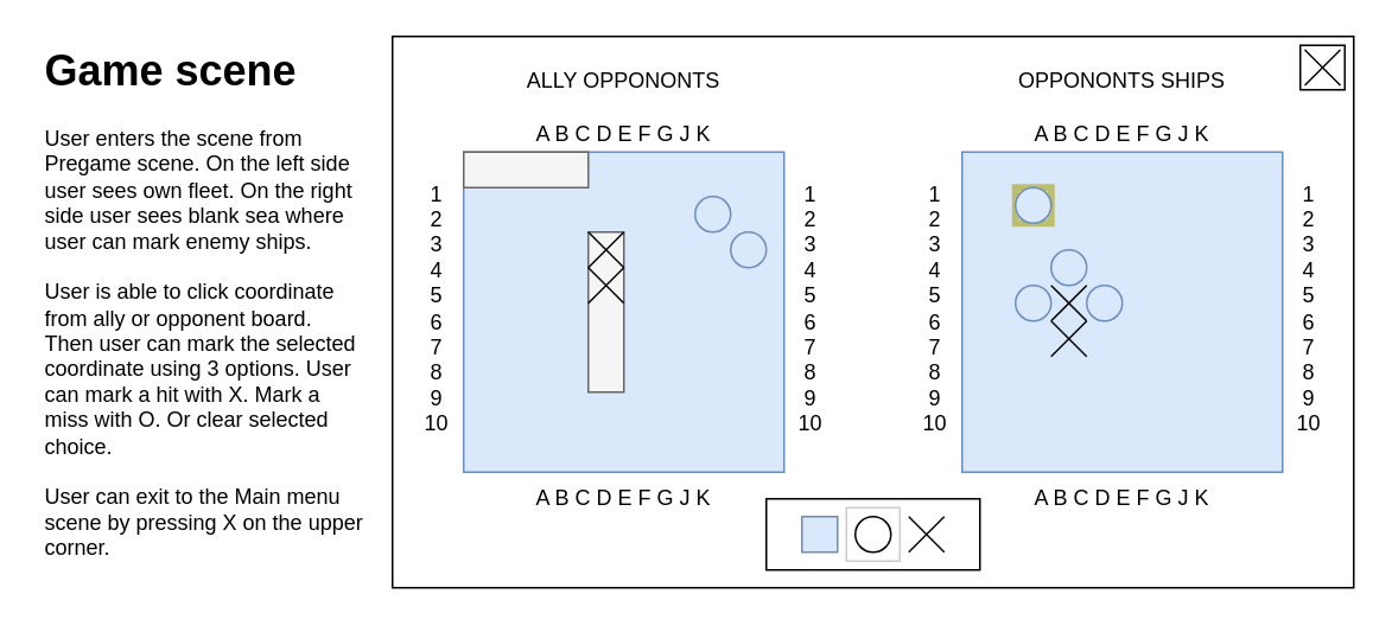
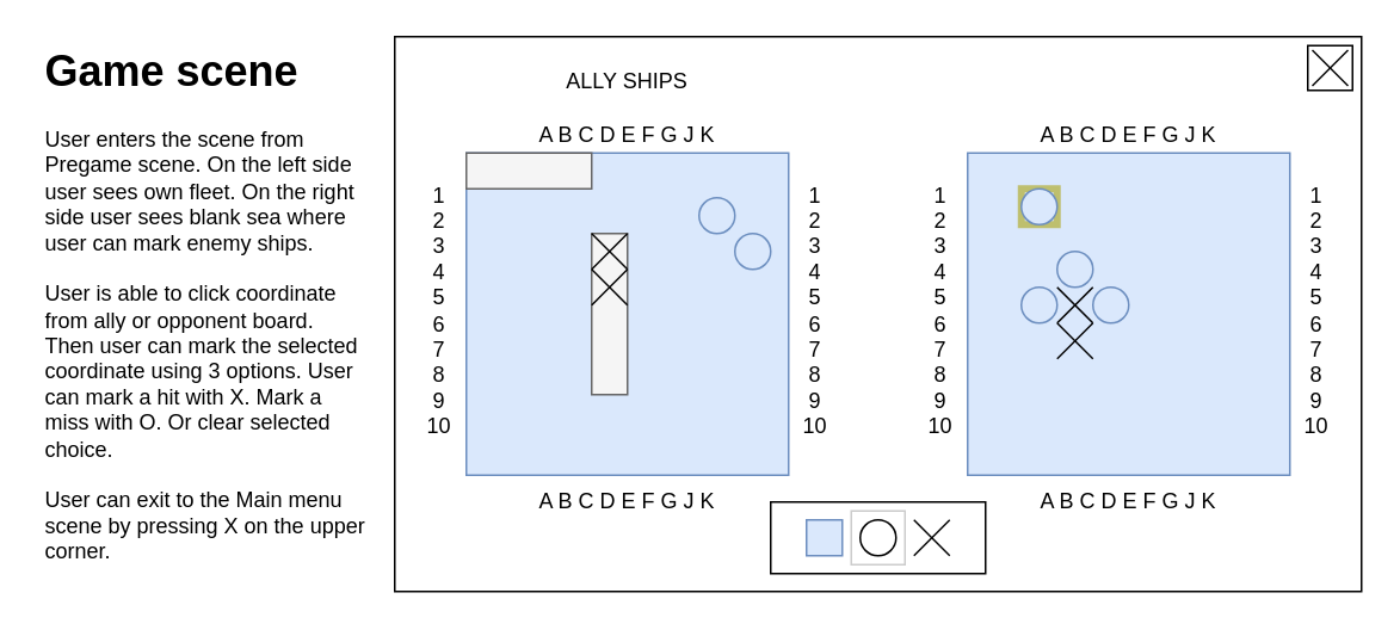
  <mxCell id="0" />
  <mxCell id="1" parent="0" />
  <mxCell id="2" value="" style="rounded=0;whiteSpace=wrap;html=1;" vertex="1" parent="1"><mxGeometry x="220" y="20" width="540" height="310" as="geometry" /></mxCell>
  <mxCell id="3" value="" style="rounded=0;whiteSpace=wrap;html=1;" vertex="1" parent="1"><mxGeometry x="430" y="280" width="120" height="40" as="geometry" /></mxCell>
  <mxCell id="4" value="" style="rounded=0;whiteSpace=wrap;html=1;strokeColor=#CCCCCC;" vertex="1" parent="1"><mxGeometry x="475" y="285" width="30" height="30" as="geometry" /></mxCell>
  <mxCell id="5" value="" style="whiteSpace=wrap;html=1;aspect=fixed;fillColor=#dae8fc;strokeColor=#6c8ebf;" vertex="1" parent="1"><mxGeometry x="260" y="85" width="180" height="180" as="geometry" /></mxCell>
- <mxCell id="6" value="ALLY OPPONONTS" style="text;html=1;strokeColor=none;fillColor=none;align=center;verticalAlign=middle;whiteSpace=wrap;rounded=0;" vertex="1" parent="1"><mxGeometry x="260" y="30" width="180" height="30" as="geometry" /></mxCell>
+ <mxCell id="6" value="ALLY SHIPS" style="text;html=1;strokeColor=none;fillColor=none;align=center;verticalAlign=middle;whiteSpace=wrap;rounded=0;" vertex="1" parent="1"><mxGeometry x="260" y="30" width="180" height="30" as="geometry" /></mxCell>
  <mxCell id="7" value="A B C D E F G J K" style="text;html=1;strokeColor=none;fillColor=none;align=center;verticalAlign=middle;whiteSpace=wrap;rounded=0;" vertex="1" parent="1"><mxGeometry x="260" y="60" width="180" height="30" as="geometry" /></mxCell>
  <mxCell id="8" value="A B C D E F G J K" style="text;html=1;strokeColor=none;fillColor=none;align=center;verticalAlign=middle;whiteSpace=wrap;rounded=0;" vertex="1" parent="1"><mxGeometry x="260" y="265" width="180" height="30" as="geometry" /></mxCell>
  <mxCell id="9" value="1&lt;br&gt;2&lt;br&gt;3&lt;br&gt;4&lt;br&gt;5&lt;br&gt;6&lt;br&gt;7&lt;br&gt;8&lt;br&gt;9&lt;br&gt;10" style="text;html=1;strokeColor=none;fillColor=none;align=center;verticalAlign=middle;whiteSpace=wrap;rounded=0;" vertex="1" parent="1"><mxGeometry x="230" y="85" width="30" height="175" as="geometry" /></mxCell>
  <mxCell id="10" value="1&lt;br&gt;2&lt;br&gt;3&lt;br&gt;4&lt;br&gt;5&lt;br&gt;6&lt;br&gt;7&lt;br&gt;8&lt;br&gt;9&lt;br&gt;10" style="text;html=1;strokeColor=none;fillColor=none;align=center;verticalAlign=middle;whiteSpace=wrap;rounded=0;" vertex="1" parent="1"><mxGeometry x="440" y="85" width="30" height="175" as="geometry" /></mxCell>
  <mxCell id="11" value="" style="whiteSpace=wrap;html=1;aspect=fixed;fillColor=#dae8fc;strokeColor=#6c8ebf;" vertex="1" parent="1"><mxGeometry x="540" y="85" width="180" height="180" as="geometry" /></mxCell>
- <mxCell id="12" value="OPPONONTS SHIPS" style="text;html=1;strokeColor=none;fillColor=none;align=center;verticalAlign=middle;whiteSpace=wrap;rounded=0;" vertex="1" parent="1"><mxGeometry x="540" y="30" width="180" height="30" as="geometry" /></mxCell>
  <mxCell id="13" value="A B C D E F G J K" style="text;html=1;strokeColor=none;fillColor=none;align=center;verticalAlign=middle;whiteSpace=wrap;rounded=0;" vertex="1" parent="1"><mxGeometry x="540" y="60" width="180" height="30" as="geometry" /></mxCell>
  <mxCell id="14" value="A B C D E F G J K" style="text;html=1;strokeColor=none;fillColor=none;align=center;verticalAlign=middle;whiteSpace=wrap;rounded=0;" vertex="1" parent="1"><mxGeometry x="540" y="265" width="180" height="30" as="geometry" /></mxCell>
  <mxCell id="15" value="1&lt;br&gt;2&lt;br&gt;3&lt;br&gt;4&lt;br&gt;5&lt;br&gt;6&lt;br&gt;7&lt;br&gt;8&lt;br&gt;9&lt;br&gt;10" style="text;html=1;strokeColor=none;fillColor=none;align=center;verticalAlign=middle;whiteSpace=wrap;rounded=0;" vertex="1" parent="1"><mxGeometry x="510" y="85" width="30" height="175" as="geometry" /></mxCell>
  <mxCell id="16" value="1&lt;br&gt;2&lt;br&gt;3&lt;br&gt;4&lt;br&gt;5&lt;br&gt;6&lt;br&gt;7&lt;br&gt;8&lt;br&gt;9&lt;br&gt;10" style="text;html=1;strokeColor=none;fillColor=none;align=center;verticalAlign=middle;whiteSpace=wrap;rounded=0;" vertex="1" parent="1"><mxGeometry x="720" y="85" width="30" height="175" as="geometry" /></mxCell>
  <mxCell id="17" value="" style="rounded=0;whiteSpace=wrap;html=1;fillColor=#f5f5f5;fontColor=#333333;strokeColor=#666666;" vertex="1" parent="1"><mxGeometry x="260" y="85" width="70" height="20" as="geometry" /></mxCell>
  <mxCell id="18" value="" style="rounded=0;whiteSpace=wrap;html=1;direction=south;fillColor=#f5f5f5;fontColor=#333333;strokeColor=#666666;" vertex="1" parent="1"><mxGeometry x="330" y="130" width="20" height="90" as="geometry" /></mxCell>
  <mxCell id="19" value="" style="ellipse;whiteSpace=wrap;html=1;aspect=fixed;fillColor=#dae8fc;strokeColor=#6c8ebf;" vertex="1" parent="1"><mxGeometry x="590" y="140" width="20" height="20" as="geometry" /></mxCell>
  <mxCell id="20" value="" style="ellipse;whiteSpace=wrap;html=1;aspect=fixed;fillColor=#dae8fc;strokeColor=#6c8ebf;" vertex="1" parent="1"><mxGeometry x="610" y="160" width="20" height="20" as="geometry" /></mxCell>
  <mxCell id="21" value="" style="ellipse;whiteSpace=wrap;html=1;aspect=fixed;fillColor=#dae8fc;strokeColor=#6c8ebf;" vertex="1" parent="1"><mxGeometry x="570" y="160" width="20" height="20" as="geometry" /></mxCell>
  <mxCell id="22" value="" style="endArrow=none;html=1;rounded=0;" edge="1" parent="1"><mxGeometry width="50" height="50" relative="1" as="geometry"><mxPoint x="330" y="150" as="sourcePoint" /><mxPoint x="350" y="130" as="targetPoint" /></mxGeometry></mxCell>
  <mxCell id="23" value="" style="endArrow=none;html=1;rounded=0;" edge="1" parent="1"><mxGeometry width="50" height="50" relative="1" as="geometry"><mxPoint x="330" y="130" as="sourcePoint" /><mxPoint x="350" y="150" as="targetPoint" /></mxGeometry></mxCell>
  <mxCell id="24" value="" style="endArrow=none;html=1;rounded=0;" edge="1" parent="1"><mxGeometry width="50" height="50" relative="1" as="geometry"><mxPoint x="590" y="180" as="sourcePoint" /><mxPoint x="610" y="160" as="targetPoint" /></mxGeometry></mxCell>
  <mxCell id="25" value="" style="endArrow=none;html=1;rounded=0;" edge="1" parent="1"><mxGeometry width="50" height="50" relative="1" as="geometry"><mxPoint x="590" y="160" as="sourcePoint" /><mxPoint x="610" y="180" as="targetPoint" /></mxGeometry></mxCell>
  <mxCell id="26" value="" style="endArrow=none;html=1;rounded=0;" edge="1" parent="1"><mxGeometry width="50" height="50" relative="1" as="geometry"><mxPoint x="590" y="200" as="sourcePoint" /><mxPoint x="610" y="180" as="targetPoint" /></mxGeometry></mxCell>
  <mxCell id="27" value="" style="endArrow=none;html=1;rounded=0;" edge="1" parent="1"><mxGeometry width="50" height="50" relative="1" as="geometry"><mxPoint x="590" y="180" as="sourcePoint" /><mxPoint x="610" y="200" as="targetPoint" /></mxGeometry></mxCell>
  <mxCell id="28" value="" style="endArrow=none;html=1;rounded=0;" edge="1" parent="1"><mxGeometry width="50" height="50" relative="1" as="geometry"><mxPoint x="330" y="170" as="sourcePoint" /><mxPoint x="350" y="150" as="targetPoint" /></mxGeometry></mxCell>
  <mxCell id="29" value="" style="endArrow=none;html=1;rounded=0;" edge="1" parent="1"><mxGeometry width="50" height="50" relative="1" as="geometry"><mxPoint x="330" y="150" as="sourcePoint" /><mxPoint x="350" y="170" as="targetPoint" /></mxGeometry></mxCell>
  <mxCell id="30" value="" style="ellipse;whiteSpace=wrap;html=1;aspect=fixed;fillColor=#dae8fc;strokeColor=#6c8ebf;" vertex="1" parent="1"><mxGeometry x="390" y="110" width="20" height="20" as="geometry" /></mxCell>
  <mxCell id="31" value="" style="ellipse;whiteSpace=wrap;html=1;aspect=fixed;fillColor=#dae8fc;strokeColor=#6c8ebf;" vertex="1" parent="1"><mxGeometry x="410" y="130" width="20" height="20" as="geometry" /></mxCell>
  <mxCell id="32" value="" style="ellipse;whiteSpace=wrap;html=1;aspect=fixed;" vertex="1" parent="1"><mxGeometry x="480" y="290" width="20" height="20" as="geometry" /></mxCell>
  <mxCell id="33" value="" style="endArrow=none;html=1;rounded=0;" edge="1" parent="1"><mxGeometry width="50" height="50" relative="1" as="geometry"><mxPoint x="510" y="310" as="sourcePoint" /><mxPoint x="530" y="290" as="targetPoint" /></mxGeometry></mxCell>
  <mxCell id="34" value="" style="endArrow=none;html=1;rounded=0;" edge="1" parent="1"><mxGeometry width="50" height="50" relative="1" as="geometry"><mxPoint x="510" y="290" as="sourcePoint" /><mxPoint x="530" y="310" as="targetPoint" /></mxGeometry></mxCell>
  <mxCell id="35" value="" style="whiteSpace=wrap;html=1;aspect=fixed;fillColor=#dae8fc;strokeColor=#6c8ebf;" vertex="1" parent="1"><mxGeometry x="450" y="290" width="20" height="20" as="geometry" /></mxCell>
  <mxCell id="36" value="" style="whiteSpace=wrap;html=1;aspect=fixed;fillColor=#dae8fc;strokeColor=#bebf6e;strokeWidth=4;" vertex="1" parent="1"><mxGeometry x="570" y="105" width="20" height="20" as="geometry" /></mxCell>
  <mxCell id="37" value="" style="ellipse;whiteSpace=wrap;html=1;aspect=fixed;fillColor=#dae8fc;strokeColor=#6c8ebf;" vertex="1" parent="1"><mxGeometry x="570" y="105" width="20" height="20" as="geometry" /></mxCell>
  <mxCell id="38" value="&lt;h1&gt;Game scene&lt;/h1&gt;&lt;div&gt;User enters the scene from Pregame scene. On the left side user sees own fleet. On the right side user sees blank sea where user can mark enemy ships.&lt;/div&gt;&lt;div&gt;&lt;br&gt;&lt;/div&gt;&lt;div&gt;User is able to click coordinate from ally or opponent board.&lt;/div&gt;&lt;div&gt;Then user can mark the selected coordinate using 3 options. User can mark a hit with X. Mark a miss with O. Or clear selected choice.&lt;/div&gt;&lt;div&gt;&lt;br&gt;&lt;/div&gt;&lt;div&gt;User can exit to the Main menu scene by pressing X on the upper corner.&amp;nbsp;&lt;/div&gt;" style="text;html=1;strokeColor=none;fillColor=none;spacing=5;spacingTop=-20;whiteSpace=wrap;overflow=hidden;rounded=0;" vertex="1" parent="1"><mxGeometry x="20" y="20" width="190" height="310" as="geometry" /></mxCell>
  <mxCell id="39" value="" style="whiteSpace=wrap;html=1;aspect=fixed;" vertex="1" parent="1"><mxGeometry x="730" y="25" width="25" height="25" as="geometry" /></mxCell>
  <mxCell id="40" value="" style="endArrow=none;html=1;rounded=0;" edge="1" parent="1"><mxGeometry width="50" height="50" relative="1" as="geometry"><mxPoint x="732.5" y="47.5" as="sourcePoint" /><mxPoint x="752.5" y="27.5" as="targetPoint" /></mxGeometry></mxCell>
  <mxCell id="41" value="" style="endArrow=none;html=1;rounded=0;" edge="1" parent="1"><mxGeometry width="50" height="50" relative="1" as="geometry"><mxPoint x="732.5" y="27.5" as="sourcePoint" /><mxPoint x="752.5" y="47.5" as="targetPoint" /></mxGeometry></mxCell>
